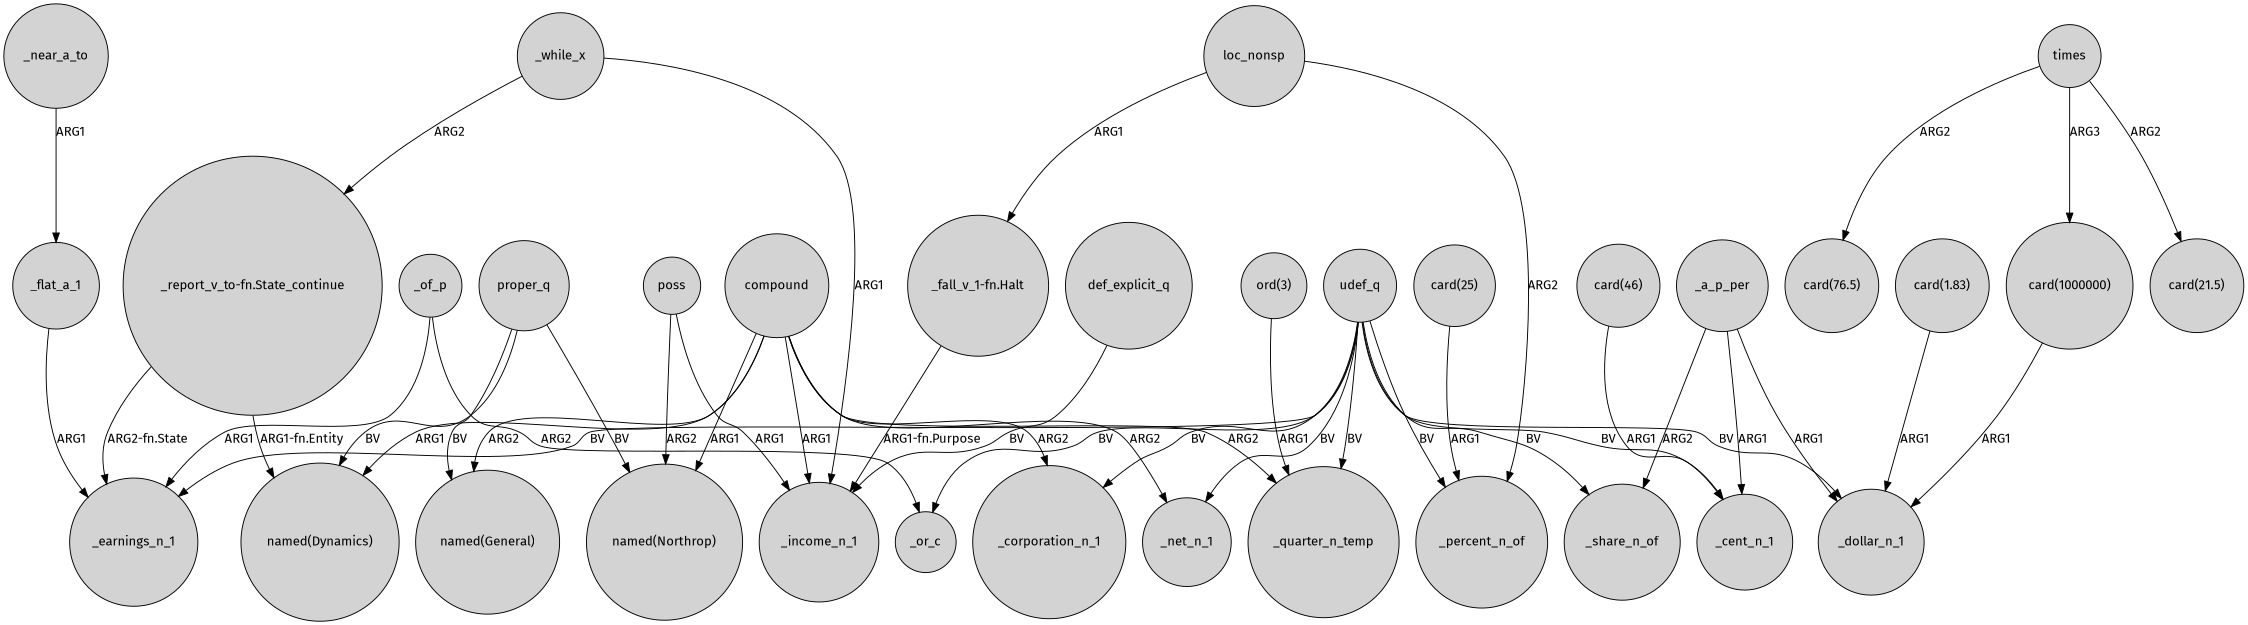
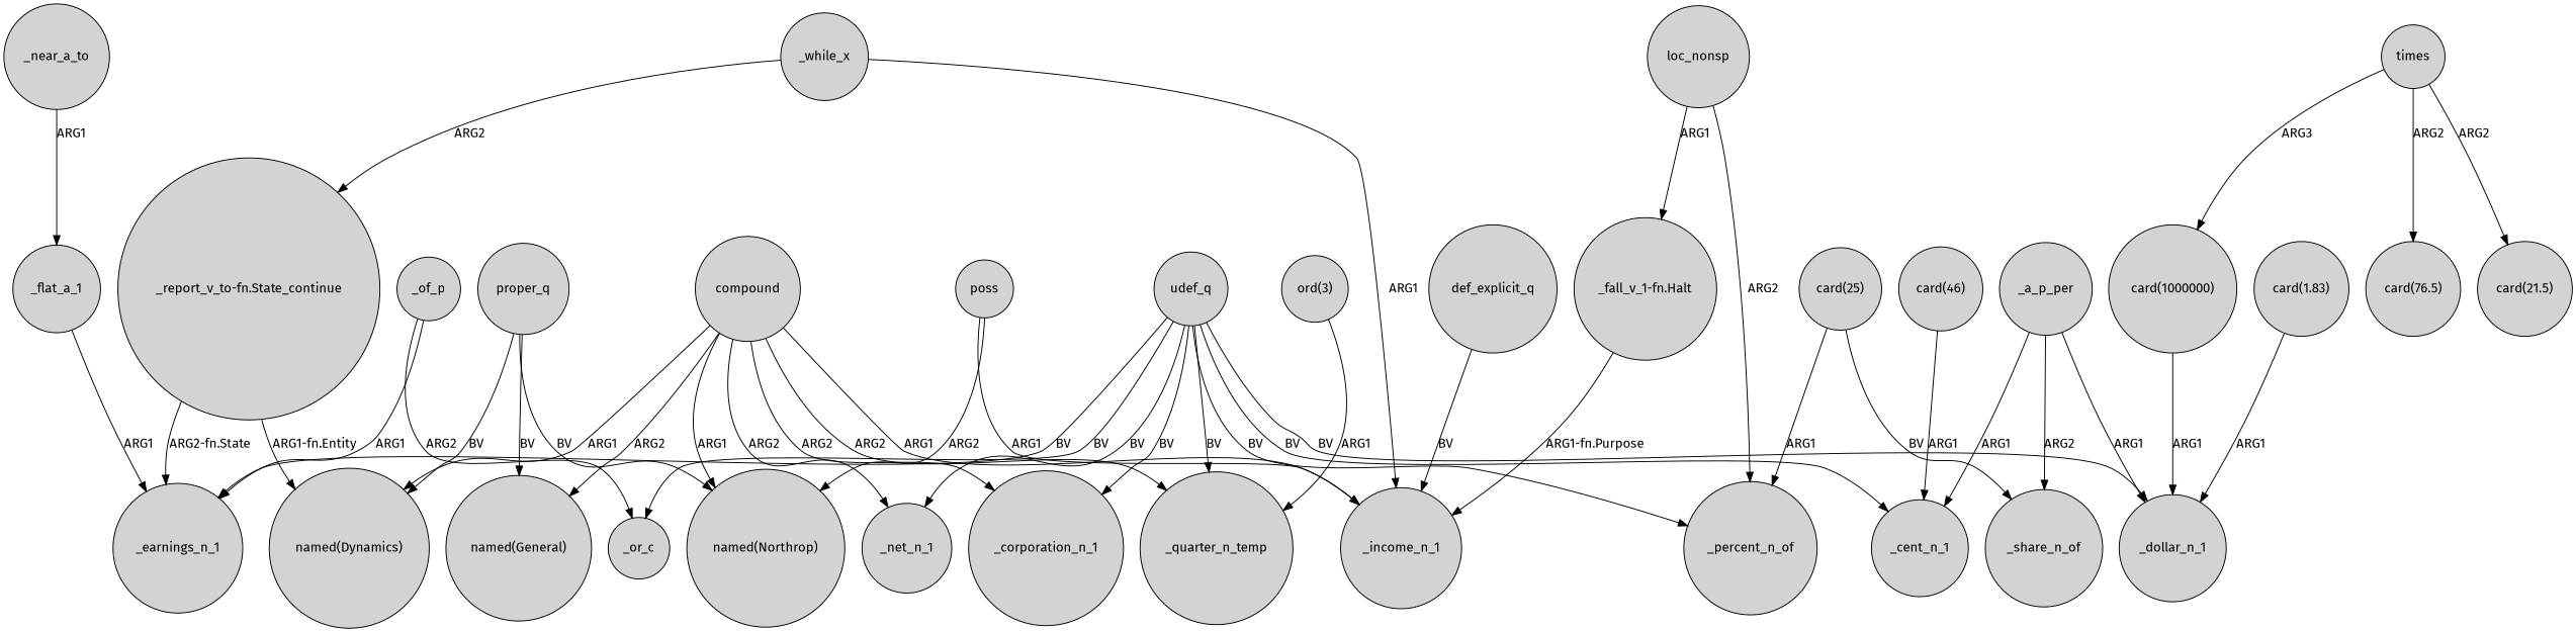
  digraph {
    fontname="Fira Sans"
    node [fontname="Fira Sans" shape=circle style=filled]
    edge [fontname="Fira Sans"]
    "_report_v_to-fn.State_continue"
    _earnings_n_1
    "named(Dynamics)"
    "_fall_v_1-fn.Halt"
    _income_n_1
    poss
    "named(Northrop)"
    compound
    _net_n_1
    _quarter_n_temp
    "named(General)"
    _corporation_n_1
    "ord(3)"
    _while_x
    _a_p_per
    _cent_n_1
    _share_n_of
    _dollar_n_1
    "card(25)"
    _percent_n_of
    times
    "card(1000000)"
    "card(21.5)"
    "card(76.5)"
    proper_q
    udef_q
    _or_c
    "card(46)"
    _near_a_to
    _flat_a_1
    loc_nonsp
    def_explicit_q
    "card(1.83)"
    _of_p
    "_report_v_to-fn.State_continue" -> _earnings_n_1 [label="ARG2-fn.State"]
    "_report_v_to-fn.State_continue" -> "named(Dynamics)" [label="ARG1-fn.Entity"]
    "_fall_v_1-fn.Halt" -> _income_n_1 [label="ARG1-fn.Purpose"]
    poss -> _income_n_1 [label=ARG1]
    poss -> "named(Northrop)" [label=ARG2]
    compound -> "named(Dynamics)" [label=ARG1]
    compound -> _income_n_1 [label=ARG1]
    compound -> "named(Northrop)" [label=ARG1]
    compound -> _net_n_1 [label=ARG2]
    compound -> _quarter_n_temp [label=ARG2]
    compound -> "named(General)" [label=ARG2]
    compound -> _corporation_n_1 [label=ARG2]
    "ord(3)" -> _quarter_n_temp [label=ARG1]
    _while_x -> "_report_v_to-fn.State_continue" [label=ARG2]
    _while_x -> _income_n_1 [label=ARG1]
    _a_p_per -> _cent_n_1 [label=ARG1]
    _a_p_per -> _share_n_of [label=ARG2]
    _a_p_per -> _dollar_n_1 [label=ARG1]
    "card(25)" -> _percent_n_of [label=ARG1]
    times -> "card(1000000)" [label=ARG3]
    times -> "card(21.5)" [label=ARG2]
    times -> "card(76.5)" [label=ARG2]
    "card(1000000)" -> _dollar_n_1 [label=ARG1]
    proper_q -> "named(Dynamics)" [label=BV]
    proper_q -> "named(Northrop)" [label=BV]
    proper_q -> "named(General)" [label=BV]
    udef_q -> _earnings_n_1 [label=BV]
    udef_q -> _net_n_1 [label=BV]
    udef_q -> _quarter_n_temp [label=BV]
    udef_q -> _corporation_n_1 [label=BV]
    udef_q -> _cent_n_1 [label=BV]
-   udef_q -> _share_n_of [label=BV]
+   "card(25)" -> _share_n_of [label=BV]
    udef_q -> _dollar_n_1 [label=BV]
    udef_q -> _percent_n_of [label=BV]
    udef_q -> _or_c [label=BV]
    "card(46)" -> _cent_n_1 [label=ARG1]
    _near_a_to -> _flat_a_1 [label=ARG1]
    _flat_a_1 -> _earnings_n_1 [label=ARG1]
    loc_nonsp -> "_fall_v_1-fn.Halt" [label=ARG1]
    loc_nonsp -> _percent_n_of [label=ARG2]
    def_explicit_q -> _income_n_1 [label=BV]
    "card(1.83)" -> _dollar_n_1 [label=ARG1]
    _of_p -> _earnings_n_1 [label=ARG1]
    _of_p -> _or_c [label=ARG2]
  }
